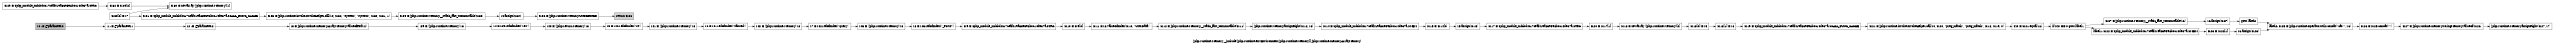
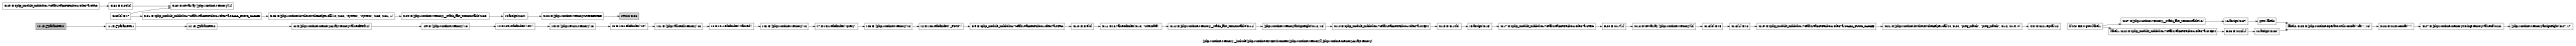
  digraph {
    label="jphp.runtime.Memory __include(jphp.runtime.env.Environment,jphp.runtime.Memory[],jphp.runtime.memory.ArrayMemory)"
    rankdir=LR
    node [shape=box]
    n1 [fillcolor=gray label="r0 := @parameter0" style=filled]
    n2 [label="r1 := @parameter1"]
    n3 [label="r2 := @parameter2"]
    n4 [label="r3 = jphp.runtime.memory.ArrayMemory.valueOfRef(r2)"]
    n5 [label="r39 = (jphp.runtime.Memory) r3"]
    n6 [label="r4 = r39.refOfIndex(\"ret\")"]
    n7 [label="r40 = (jphp.return.Memory) r3"]
    n8 [label="r5 = r40.refOfIndex(\"re\")"]
-   n9 [label="r41 = (jphp.runtime.Memory) r3"]
+   n9 [label="r41 = (jphp.valueOf.Memory) r3"]
    n10 [label="r6 = r41.refOfIndex(\"tainted\")"]
    n11 [label="r42 = (jphp.runtime.Memory) r3"]
    n12 [label="r7 = r42.refOfIndex(\"query\")"]
    n13 [label="r43 = (jphp.runtime.Memory) r3"]
    n14 [label="r8 = r43.refOfIndex(\"_POST\")"]
    n15 [label="$r9 = $php_module_mdcbd4c17ceaf419a839598b0c14d937a.$TRC"]
    n16 [label="$r10 = $r9[0]"]
    n17 [label="$r11 = r8.valueOfIndex($r10, \"UserData\")"]
    n18 [label="$r12 = jphp.runtime.Memory.__static_fast_toImmutable($r11)"]
    n19 [label="jphp.runtime.Memory.assignRight($r12, r6)"]
    n20 [label="$r14 = $php_module_mdcbd4c17ceaf419a839598b0c14d937a.$MEM"]
    n21 [label="$r15 = $r14[0]"]
    n22 [label="r5.assign($r15)"]
    n23 [label="$r17 = $php_module_mdcbd4c17ceaf419a839598b0c14d937a.$TRC"]
    n24 [label="$r20 = $r17[1]"]
    n25 [label="$r18 = newarray (jphp.runtime.Memory)[2]"]
    n26 [label="$r18[0] = r5"]
    n27 [label="$r18[1] = r6"]
    n28 [label="$r19 = $php_module_mdcbd4c17ceaf419a839598b0c14d937a.$CALL_FUNC_CACHE"]
    n29 [label="$r21 = jphp.runtime.invoke.InvokeHelper.call(r0, $r20, \"preg_match\", \"preg_match\", $r18, $r19, 0)"]
    n30 [label="$z0 = $r21.equal(1L)"]
    n31 [label="if $z0 == 0 goto label1"]
    n32 [label="$r37 = jphp.runtime.Memory.__static_fast_toImmutable(r6)"]
    n33 [label="label1: $r22 = $php_module_mdcbd4c17ceaf419a839598b0c14d937a.$MEM"]
    n34 [label="r6.assign($r37)"]
    n35 [label="$r23 = $r22[1]"]
    n36 [label="goto label2"]
    n37 [label="r6.assign($r23)"]
    n38 [label="label2: $r25 = jphp.runtime.OperatorUtils.concat(\"cat \'\", r6)"]
    n39 [label="$r26 = $r25.concat(\"\'\")"]
    n40 [label="$r27 = jphp.runtime.memory.StringMemory.valueOf($r26)"]
    n41 [label="jphp.runtime.Memory.assignRight($r27, r7)"]
    n42 [label="$r29 = $php_module_mdcbd4c17ceaf419a839598b0c14d937a.$TRC"]
    n43 [label="$r32 = $r29[2]"]
    n44 [label="$r30 = newarray (jphp.runtime.Memory)[1]"]
    n45 [label="$r30[0] = r7"]
    n46 [label="$r31 = $php_module_mdcbd4c17ceaf419a839598b0c14d937a.$CALL_FUNC_CACHE"]
    n47 [label="$r33 = jphp.runtime.invoke.InvokeHelper.call(r0, $r32, \"system\", \"system\", $r30, $r31, 1)"]
    n48 [label="$r34 = jphp.runtime.Memory.__static_fast_toImmutable($r33)"]
    n49 [label="r4.assign($r34)"]
    n50 [label="$r36 = jphp.runtime.Memory.UNDEFINED"]
    n51 [fillcolor=lightgray label="return $r36" style=filled]
    n1 -> n2
    n2 -> n3
    n3 -> n4
    n4 -> n5
    n5 -> n6
    n6 -> n7
    n7 -> n8
    n8 -> n9
    n9 -> n10
    n10 -> n11
    n11 -> n12
    n12 -> n13
    n13 -> n14
    n14 -> n15
    n15 -> n16
    n16 -> n17
    n17 -> n18
    n18 -> n19
    n19 -> n20
    n20 -> n21
    n21 -> n22
    n22 -> n23
    n23 -> n24
    n24 -> n25
    n25 -> n26
    n26 -> n27
    n27 -> n28
    n28 -> n29
    n29 -> n30
-   n30 -> n31
    n31 -> n32
    n31 -> n33
    n32 -> n34
    n33 -> n35
    n34 -> n36
    n35 -> n37
    n36 -> n38
    n37 -> n38
    n38 -> n39
    n39 -> n40
    n40 -> n41
    n42 -> n43
    n43 -> n44
    n45 -> n44
    n45 -> n46
    n46 -> n47
    n47 -> n48
    n48 -> n49
    n49 -> n50
    n50 -> n51
  }
